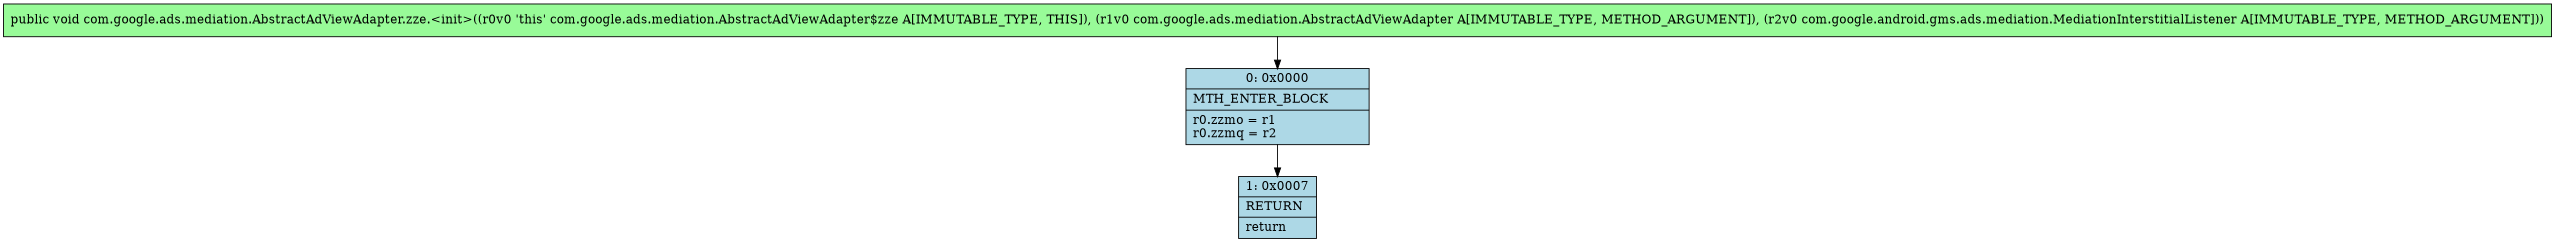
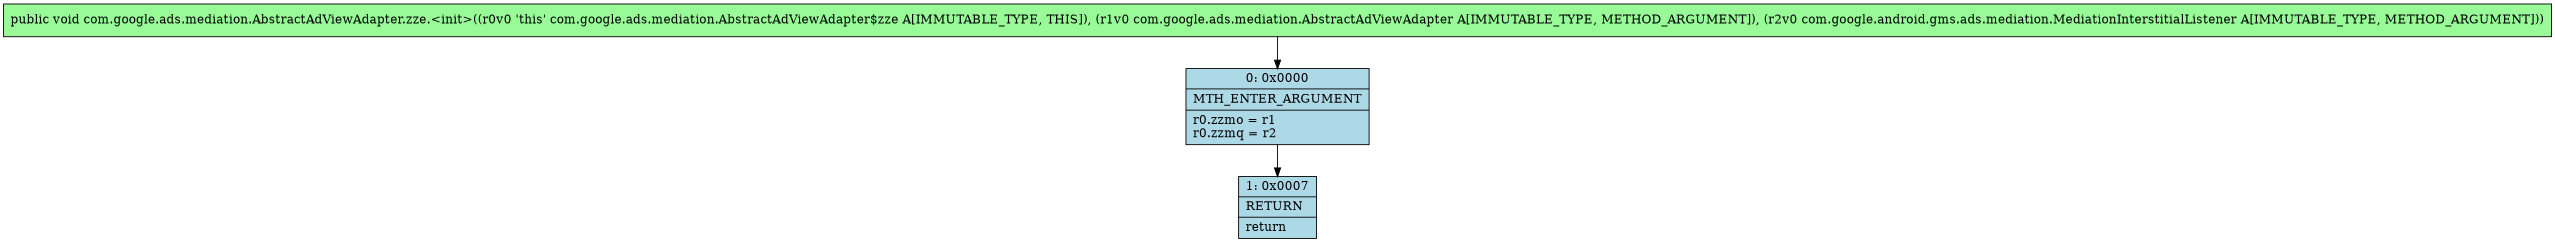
  digraph {
    node [shape=record style=filled fillcolor=lightblue color=black]
-   n1 [label="{0\:\ 0x0000|MTH_ENTER_BLOCK\l|r0.zzmo = r1\lr0.zzmq = r2\l}"]
+   n1 [label="{0\:\ 0x0000|MTH_ENTER_ARGUMENT\l|r0.zzmo = r1\lr0.zzmq = r2\l}"]
    n2 [label="{1\:\ 0x0007|RETURN\l|return\l}"]
    n3 [label="{public void com.google.ads.mediation.AbstractAdViewAdapter.zze.\<init\>((r0v0 'this' com.google.ads.mediation.AbstractAdViewAdapter$zze A[IMMUTABLE_TYPE, THIS]), (r1v0 com.google.ads.mediation.AbstractAdViewAdapter A[IMMUTABLE_TYPE, METHOD_ARGUMENT]), (r2v0 com.google.android.gms.ads.mediation.MediationInterstitialListener A[IMMUTABLE_TYPE, METHOD_ARGUMENT])) }" fillcolor=palegreen]
    n1 -> n2
    n3 -> n1
  }
